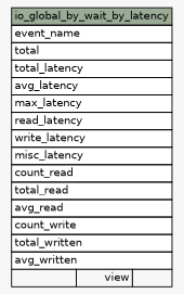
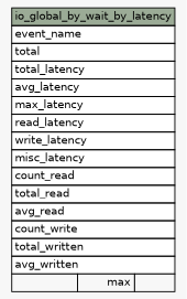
  digraph {
    bgcolor="#f7f7f7"
    fontname=Helvetica
    fontsize=11
    nodesep=0.18
    rankdir=RL
    ranksep=0.46
-   n1 [fontname=Helvetica fontsize=11 label=<     <TABLE BORDER="0" CELLBORDER="1" CELLSPACING="0" BGCOLOR="#ffffff">       <TR><TD COLSPAN="3" BGCOLOR="#9bab96" ALIGN="CENTER">io_global_by_wait_by_latency</TD></TR>       <TR><TD PORT="event_name" COLSPAN="3" ALIGN="LEFT">event_name</TD></TR>       <TR><TD PORT="total" COLSPAN="3" ALIGN="LEFT">total</TD></TR>       <TR><TD PORT="total_latency" COLSPAN="3" ALIGN="LEFT">total_latency</TD></TR>       <TR><TD PORT="avg_latency" COLSPAN="3" ALIGN="LEFT">avg_latency</TD></TR>       <TR><TD PORT="max_latency" COLSPAN="3" ALIGN="LEFT">max_latency</TD></TR>       <TR><TD PORT="read_latency" COLSPAN="3" ALIGN="LEFT">read_latency</TD></TR>       <TR><TD PORT="write_latency" COLSPAN="3" ALIGN="LEFT">write_latency</TD></TR>       <TR><TD PORT="misc_latency" COLSPAN="3" ALIGN="LEFT">misc_latency</TD></TR>       <TR><TD PORT="count_read" COLSPAN="3" ALIGN="LEFT">count_read</TD></TR>       <TR><TD PORT="total_read" COLSPAN="3" ALIGN="LEFT">total_read</TD></TR>       <TR><TD PORT="avg_read" COLSPAN="3" ALIGN="LEFT">avg_read</TD></TR>       <TR><TD PORT="count_write" COLSPAN="3" ALIGN="LEFT">count_write</TD></TR>       <TR><TD PORT="total_written" COLSPAN="3" ALIGN="LEFT">total_written</TD></TR>       <TR><TD PORT="avg_written" COLSPAN="3" ALIGN="LEFT">avg_written</TD></TR>       <TR><TD ALIGN="LEFT" BGCOLOR="#f7f7f7">  </TD><TD ALIGN="RIGHT" BGCOLOR="#f7f7f7">view</TD><TD ALIGN="RIGHT" BGCOLOR="#f7f7f7">  </TD></TR>     </TABLE>> shape=plaintext]
+   n1 [fontname=Helvetica fontsize=11 label=<     <TABLE BORDER="0" CELLBORDER="1" CELLSPACING="0" BGCOLOR="#ffffff">       <TR><TD COLSPAN="3" BGCOLOR="#9bab96" ALIGN="CENTER">io_global_by_wait_by_latency</TD></TR>       <TR><TD PORT="event_name" COLSPAN="3" ALIGN="LEFT">event_name</TD></TR>       <TR><TD PORT="total" COLSPAN="3" ALIGN="LEFT">total</TD></TR>       <TR><TD PORT="total_latency" COLSPAN="3" ALIGN="LEFT">total_latency</TD></TR>       <TR><TD PORT="avg_latency" COLSPAN="3" ALIGN="LEFT">avg_latency</TD></TR>       <TR><TD PORT="max_latency" COLSPAN="3" ALIGN="LEFT">max_latency</TD></TR>       <TR><TD PORT="read_latency" COLSPAN="3" ALIGN="LEFT">read_latency</TD></TR>       <TR><TD PORT="write_latency" COLSPAN="3" ALIGN="LEFT">write_latency</TD></TR>       <TR><TD PORT="misc_latency" COLSPAN="3" ALIGN="LEFT">misc_latency</TD></TR>       <TR><TD PORT="count_read" COLSPAN="3" ALIGN="LEFT">count_read</TD></TR>       <TR><TD PORT="total_read" COLSPAN="3" ALIGN="LEFT">total_read</TD></TR>       <TR><TD PORT="avg_read" COLSPAN="3" ALIGN="LEFT">avg_read</TD></TR>       <TR><TD PORT="count_write" COLSPAN="3" ALIGN="LEFT">count_write</TD></TR>       <TR><TD PORT="total_written" COLSPAN="3" ALIGN="LEFT">total_written</TD></TR>       <TR><TD PORT="avg_written" COLSPAN="3" ALIGN="LEFT">avg_written</TD></TR>       <TR><TD ALIGN="LEFT" BGCOLOR="#f7f7f7">  </TD><TD ALIGN="RIGHT" BGCOLOR="#f7f7f7">max</TD><TD ALIGN="RIGHT" BGCOLOR="#f7f7f7">  </TD></TR>     </TABLE>> shape=plaintext]
  }
